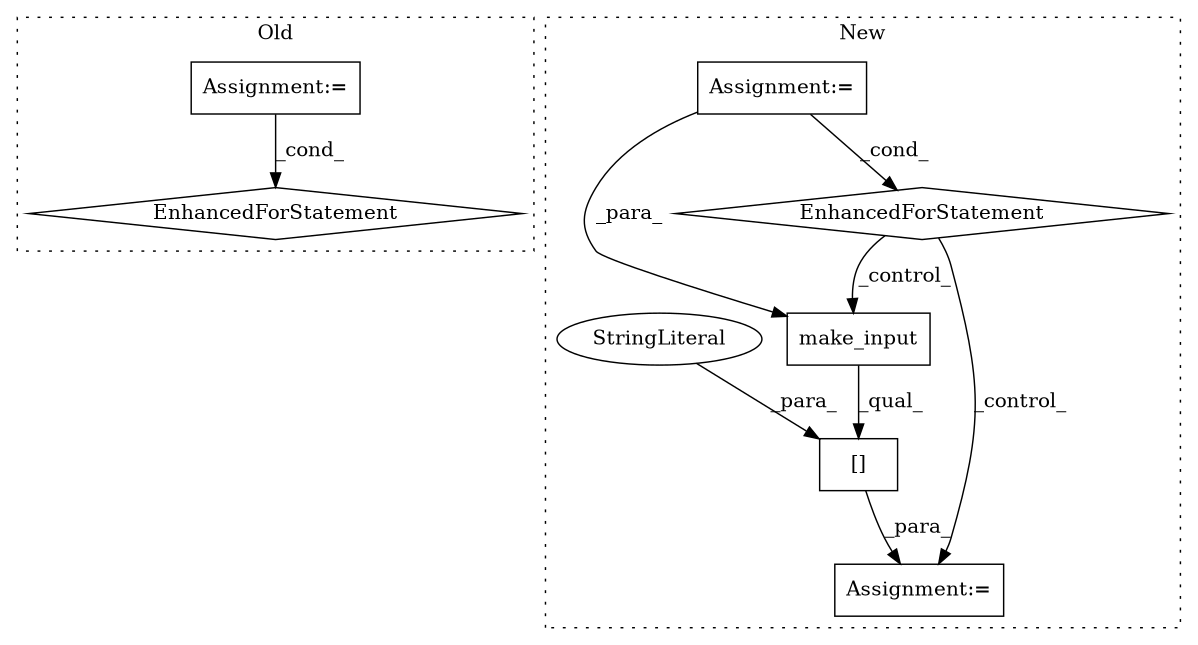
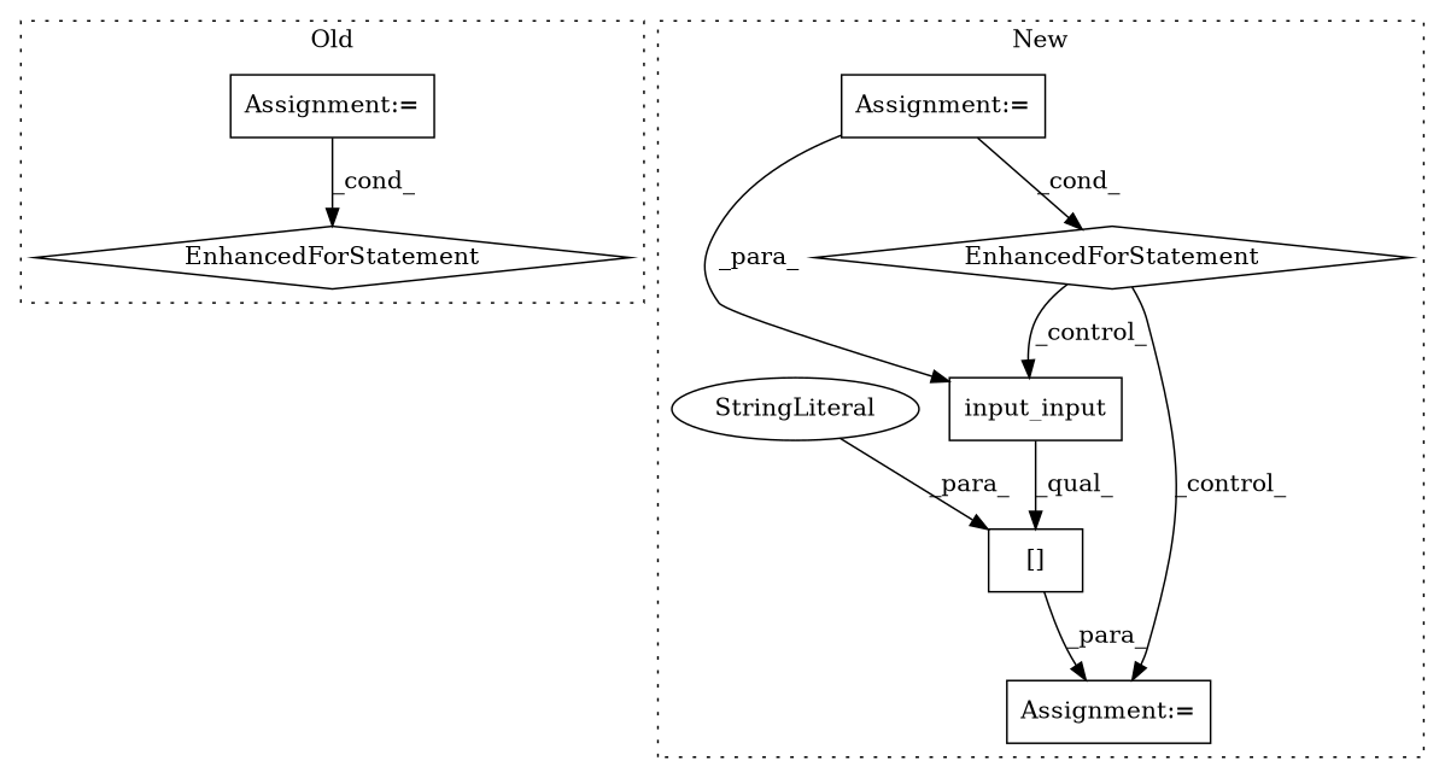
  digraph {
    node [a=7 l="93,2" s="1391,1500" shape=box]
    n1 [a=70 label=EnhancedForStatement shape=diamond]
    n2 [label="Assignment:="]
-   n3 [a=32 l="11,1" label=make_input s="1700,1726"]
+   n3 [a=32 l="11,1" label=input_input s="1700,1726"]
    n4 [l="53,2" label="Assignment:=" s="1551,1623"]
    n5 [a=70 l="53,2" label=EnhancedForStatement s="1551,1623" shape=diamond]
    n6 [a=2 l="5,1" label="[]" s="1831,1842"]
    n7 [a=45 l=6 label=StringLiteral s=1836 shape=ellipse]
    n8 [l=1 label="Assignment:=" s=1830]
    subgraph cluster_1 {
      label=Old
      style=dotted
      n1
      n2
    }
    subgraph cluster_2 {
      label=New
      style=dotted
      n3
      n4
      n5
      n6
      n7
      n8
    }
    n2 -> n1 [label=_cond_]
    n3 -> n6 [label=_qual_]
    n4 -> n3 [label=_para_]
    n4 -> n5 [label=_cond_]
    n5 -> n3 [label=_control_]
    n5 -> n8 [label=_control_]
    n6 -> n8 [label=_para_]
    n7 -> n6 [label=_para_]
  }
